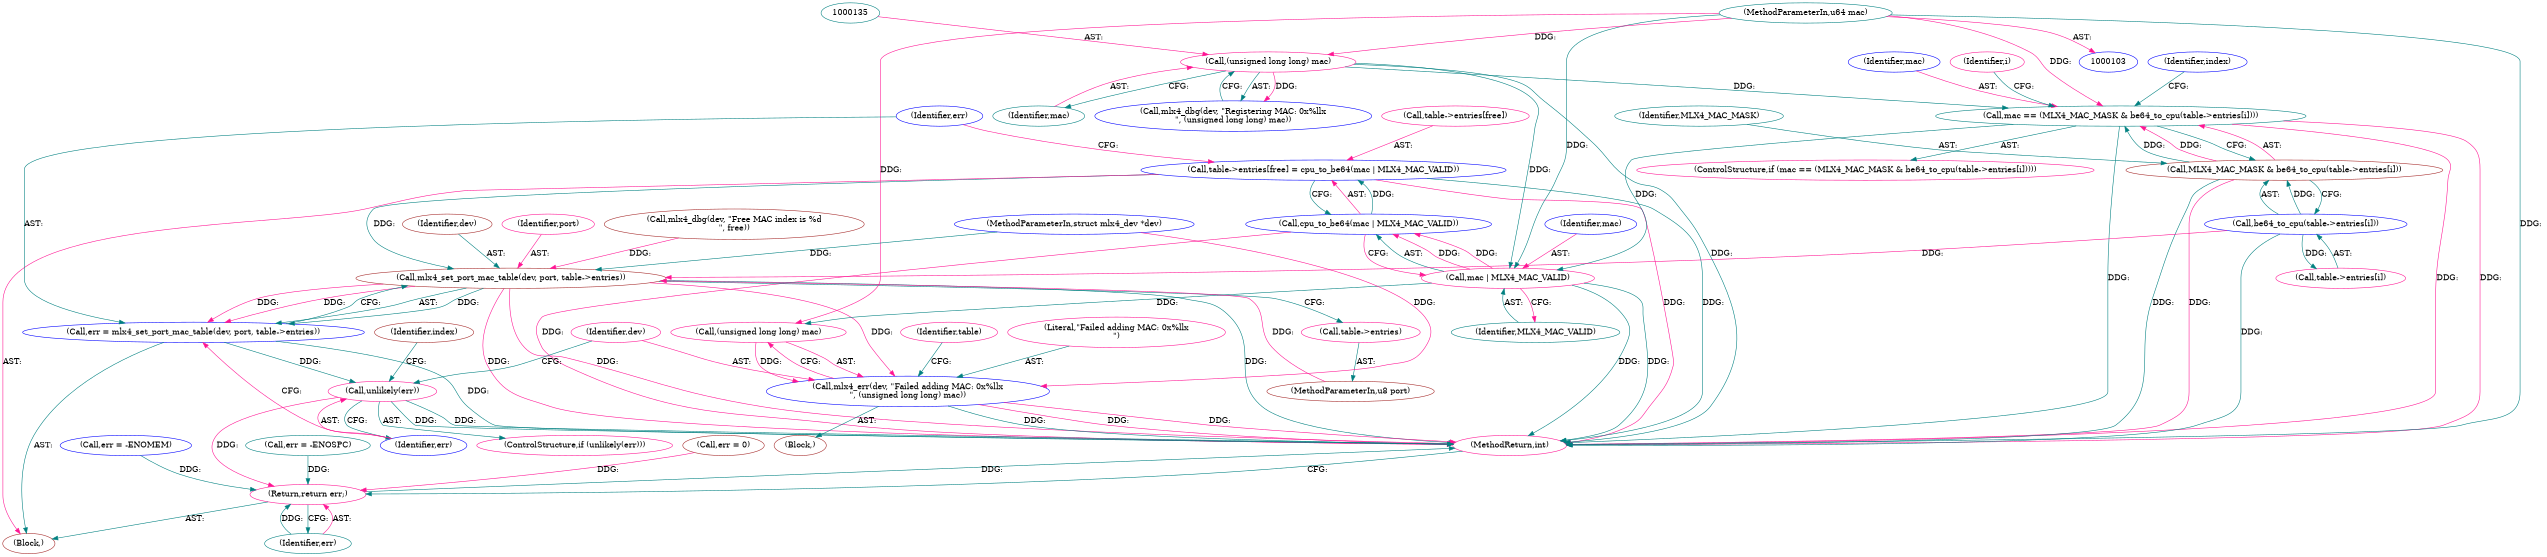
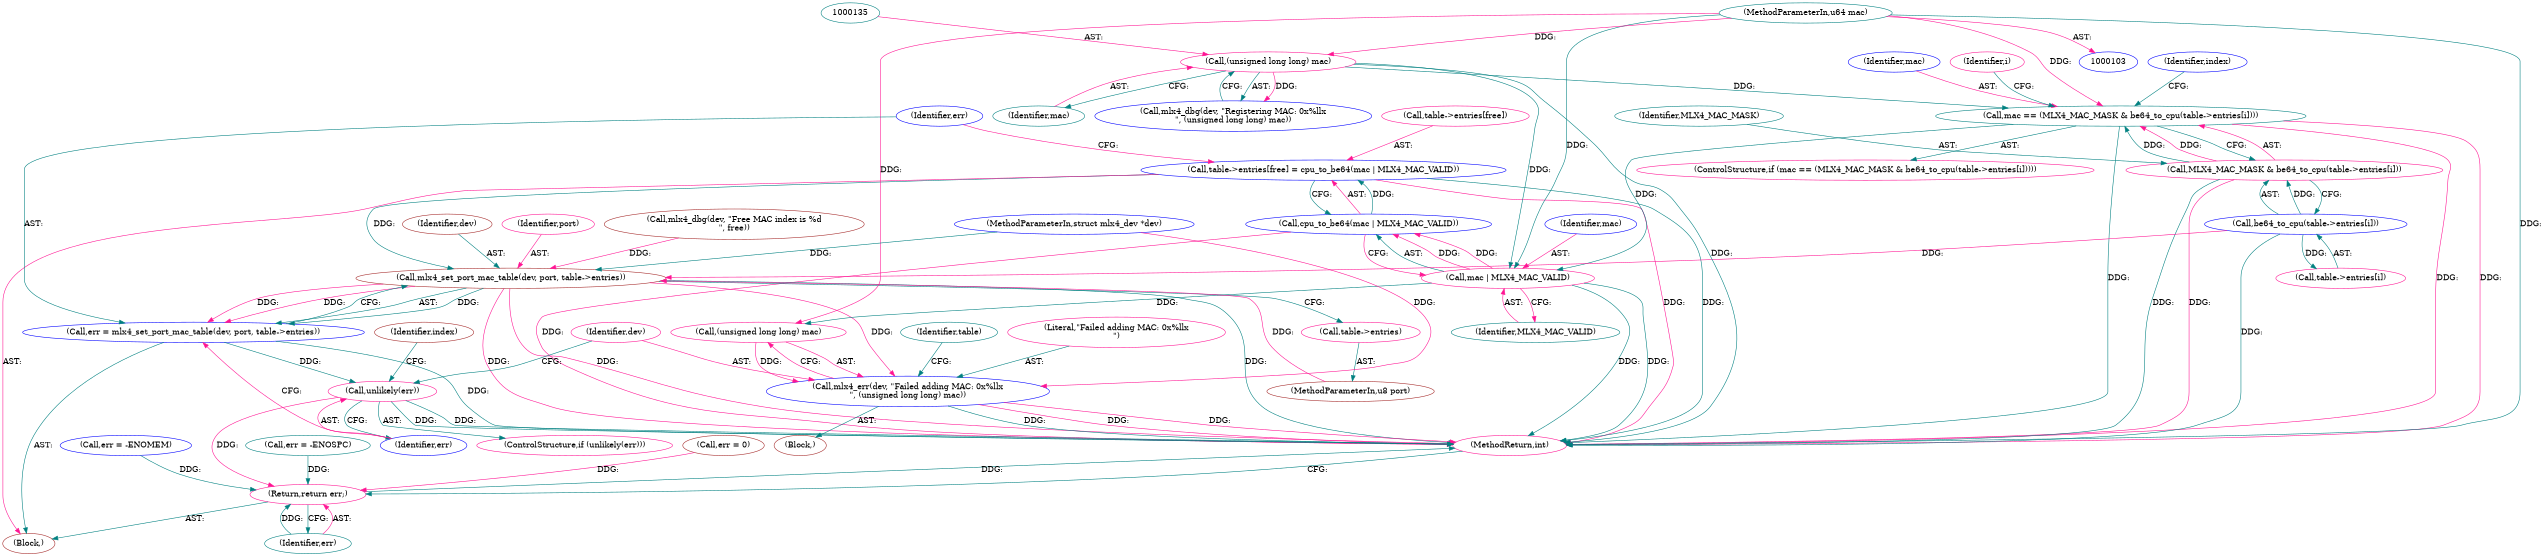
  digraph {
    node [color=deeppink]
    edge [color=teal]
    n1 [color=blue label="(Call,table->entries[free] = cpu_to_be64(mac | MLX4_MAC_VALID))"]
    n2 [color=blue label="(Call,cpu_to_be64(mac | MLX4_MAC_VALID))"]
    n3 [color=brown label="(Call,mlx4_set_port_mac_table(dev, port, table->entries))"]
    n4 [label="(MethodReturn,int)"]
    n5 [color=brown label="(Block,)"]
    n6 [label="(Call,mac | MLX4_MAC_VALID)"]
    n7 [color=blue label="(Call,err = mlx4_set_port_mac_table(dev, port, table->entries))"]
    n8 [color=blue label="(Call,mlx4_err(dev, \"Failed adding MAC: 0x%llx\n\", (unsigned long long) mac))"]
    n9 [label="(Call,table->entries)"]
    n10 [label="(Return,return err;)"]
    n11 [color=teal label="(Identifier,MLX4_MAC_VALID)"]
    n12 [label="(Call,(unsigned long long) mac)"]
    n13 [color=teal label="(Call,mac == (MLX4_MAC_MASK & be64_to_cpu(table->entries[i])))"]
-   n14 [color=brown label="(Call,MLX4_MAC_MASK & be64_to_cpu(table->entries[i]))"]
+   n14 [label="(Call,MLX4_MAC_MASK & be64_to_cpu(table->entries[i]))"]
    n15 [label="(ControlStructure,if (mac == (MLX4_MAC_MASK & be64_to_cpu(table->entries[i]))))"]
    n16 [color=blue label="(Call,be64_to_cpu(table->entries[i]))"]
    n17 [label="(Call,(unsigned long long) mac)"]
    n18 [color=blue label="(Call,mlx4_dbg(dev, \"Registering MAC: 0x%llx\n\", (unsigned long long) mac))"]
    n19 [color=teal label="(Identifier,mac)"]
    n20 [color=teal label="(MethodParameterIn,u64 mac)"]
    1000103 [color=blue]
    n22 [label="(Call,table->entries[i])"]
    n23 [label="(Call,unlikely(err))"]
    n24 [color=brown label="(Block,)"]
    n25 [color=brown label="(MethodParameterIn,u8 port)"]
    n26 [label="(ControlStructure,if (unlikely(err)))"]
    n27 [color=blue label="(Identifier,err)"]
    n28 [color=teal label="(Identifier,err)"]
    n29 [color=brown label="(Call,err = 0)"]
    n30 [label="(Identifier,port)"]
    n31 [color=blue label="(MethodParameterIn,struct mlx4_dev *dev)"]
    n32 [color=brown label="(Call,mlx4_dbg(dev, \"Free MAC index is %d\n\", free))"]
    n33 [color=blue label="(Identifier,mac)"]
    n34 [label="(Identifier,dev)"]
    n35 [label="(Identifier,i)"]
    n36 [color=teal label="(Identifier,MLX4_MAC_MASK)"]
    n37 [color=blue label="(Call,err = -ENOMEM)"]
    n38 [color=blue label="(Identifier,err)"]
-   n39 [label="(Identifier,table)"]
+   n39 [color=teal label="(Identifier,table)"]
    n40 [label="(Call,table->entries[free])"]
    n41 [color=brown label="(Identifier,dev)"]
    n42 [label="(Literal,\"Failed adding MAC: 0x%llx\n\")"]
    n43 [color=blue label="(Identifier,mac)"]
    n44 [color=brown label="(Identifier,index)"]
    n45 [color=teal label="(Call,err = -ENOSPC)"]
    n46 [color=blue label="(Identifier,index)"]
    1000135 [color=teal]
    n1 -> n2 [label="CFG: "]
    n1 -> n3 [label="DDG: "]
    n1 -> n4 [color=deeppink label="DDG: "]
    n1 -> n4 [label="DDG: "]
    n1 -> n5 [color=deeppink label="AST: "]
    n2 -> n1 [color=deeppink label="AST: "]
    n2 -> n1 [label="DDG: "]
    n2 -> n4 [color=deeppink label="DDG: "]
    n2 -> n6 [color=deeppink label="CFG: "]
    n3 -> n4 [label="DDG: "]
    n3 -> n4 [color=deeppink label="DDG: "]
    n3 -> n4 [color=deeppink label="DDG: "]
    n3 -> n7 [label="AST: "]
    n3 -> n7 [label="DDG: "]
    n3 -> n7 [color=deeppink label="DDG: "]
    n3 -> n7 [color=deeppink label="DDG: "]
    n3 -> n8 [color=deeppink label="DDG: "]
    n3 -> n9 [label="CFG: "]
    n4 -> n10 [label="CFG: "]
    n6 -> n2 [label="AST: "]
    n6 -> n2 [color=deeppink label="DDG: "]
    n6 -> n2 [color=deeppink label="DDG: "]
    n6 -> n4 [label="DDG: "]
    n6 -> n4 [label="DDG: "]
    n6 -> n11 [color=deeppink label="CFG: "]
    n6 -> n12 [label="DDG: "]
    n7 -> n3 [label="CFG: "]
    n7 -> n4 [label="DDG: "]
    n7 -> n5 [label="AST: "]
    n7 -> n23 [label="DDG: "]
    n8 -> n4 [label="DDG: "]
    n8 -> n4 [color=deeppink label="DDG: "]
    n8 -> n4 [color=deeppink label="DDG: "]
    n8 -> n12 [color=deeppink label="CFG: "]
    n8 -> n24 [label="AST: "]
    n9 -> n25 [label="AST: "]
    n10 -> n4 [label="DDG: "]
    n10 -> n5 [label="AST: "]
    n10 -> n28 [label="CFG: "]
-   n11 -> n6 [label="AST: "]
+   n11 -> n6 [color=deeppink label="AST: "]
    n12 -> n8 [color=deeppink label="AST: "]
    n12 -> n8 [color=deeppink label="DDG: "]
    n13 -> n4 [color=deeppink label="DDG: "]
    n13 -> n4 [label="DDG: "]
    n13 -> n4 [color=deeppink label="DDG: "]
    n13 -> n6 [label="DDG: "]
    n13 -> n14 [label="CFG: "]
    n13 -> n15 [label="AST: "]
    n14 -> n4 [color=deeppink label="DDG: "]
    n14 -> n4 [label="DDG: "]
    n14 -> n13 [color=deeppink label="AST: "]
    n14 -> n13 [label="DDG: "]
    n14 -> n13 [color=deeppink label="DDG: "]
    n14 -> n16 [label="CFG: "]
    n16 -> n3 [color=deeppink label="DDG: "]
    n16 -> n4 [label="DDG: "]
    n16 -> n14 [label="AST: "]
    n16 -> n14 [label="DDG: "]
    n16 -> n22 [label="DDG: "]
    n17 -> n4 [label="DDG: "]
    n17 -> n6 [label="DDG: "]
    n17 -> n13 [label="DDG: "]
    n17 -> n18 [label="AST: "]
    n17 -> n18 [color=deeppink label="DDG: "]
    n17 -> n19 [label="CFG: "]
    n18 -> n17 [label="CFG: "]
    n19 -> n17 [color=deeppink label="AST: "]
    n20 -> n4 [label="DDG: "]
    n20 -> n6 [label="DDG: "]
    n20 -> n12 [color=deeppink label="DDG: "]
    n20 -> n13 [color=deeppink label="DDG: "]
    n20 -> n17 [color=deeppink label="DDG: "]
    n20 -> 1000103 [color=deeppink label="AST: "]
    n22 -> n16 [label="AST: "]
    n23 -> n4 [label="DDG: "]
    n23 -> n4 [label="DDG: "]
    n23 -> n10 [color=deeppink label="DDG: "]
    n23 -> n26 [label="AST: "]
    n23 -> n27 [label="CFG: "]
    n25 -> n3 [color=deeppink label="DDG: "]
    n27 -> n7 [color=deeppink label="CFG: "]
    n27 -> n23 [color=deeppink label="AST: "]
    n28 -> n10 [color=deeppink label="AST: "]
    n28 -> n10 [label="DDG: "]
    n29 -> n10 [color=deeppink label="DDG: "]
    n30 -> n3 [color=deeppink label="AST: "]
    n31 -> n3 [label="DDG: "]
    n31 -> n8 [color=deeppink label="DDG: "]
    n32 -> n3 [color=deeppink label="DDG: "]
    n33 -> n13 [color=deeppink label="AST: "]
    n34 -> n8 [color=deeppink label="AST: "]
    n34 -> n23 [label="CFG: "]
    n35 -> n13 [label="CFG: "]
    n36 -> n14 [label="AST: "]
    n37 -> n10 [label="DDG: "]
    n38 -> n1 [color=deeppink label="CFG: "]
    n38 -> n7 [label="AST: "]
    n39 -> n8 [label="CFG: "]
    n40 -> n1 [color=deeppink label="AST: "]
    n41 -> n3 [label="AST: "]
    n42 -> n8 [label="AST: "]
    n43 -> n6 [color=deeppink label="AST: "]
    n44 -> n23 [label="CFG: "]
    n45 -> n10 [label="DDG: "]
    n46 -> n13 [label="CFG: "]
    1000135 -> n17 [color=deeppink label="AST: "]
  }
